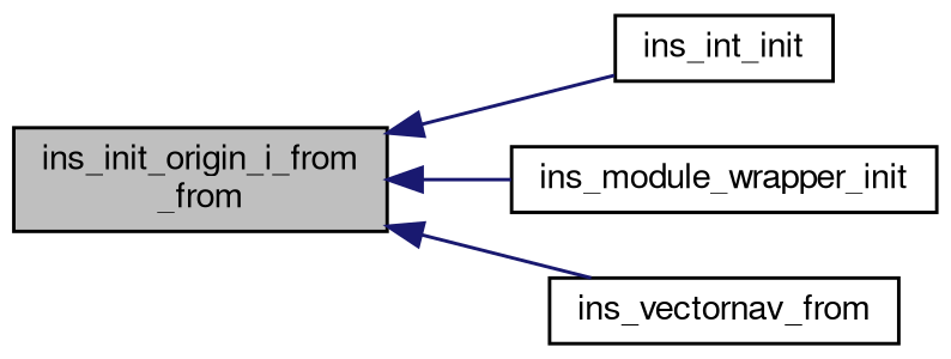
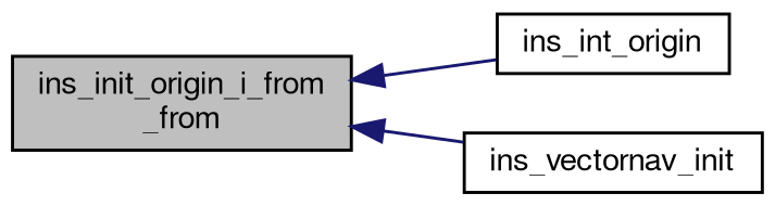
  digraph {
    rankdir=LR
    node [color=black fillcolor=white fontname=FreeSans fontsize=10 shape=record style=filled]
    edge [color=midnightblue dir=back fontname=FreeSans fontsize=10 labelfontname=FreeSans labelfontsize=10 style=solid]
    n1 [fillcolor=grey75 fontcolor=black height=0.2 label="ins_init_origin_i_from\l_from" width=0.4]
-   n2 [height=0.2 label=ins_int_init width=0.4]
-   n3 [height=0.2 label=ins_module_wrapper_init width=0.4]
-   n4 [height=0.2 label=ins_vectornav_from width=0.4]
+   n2 [height=0.2 label=ins_int_origin width=0.4]
+   n4 [height=0.2 label=ins_vectornav_init width=0.4]
    n1 -> n2
-   n1 -> n3
    n1 -> n4
  }
